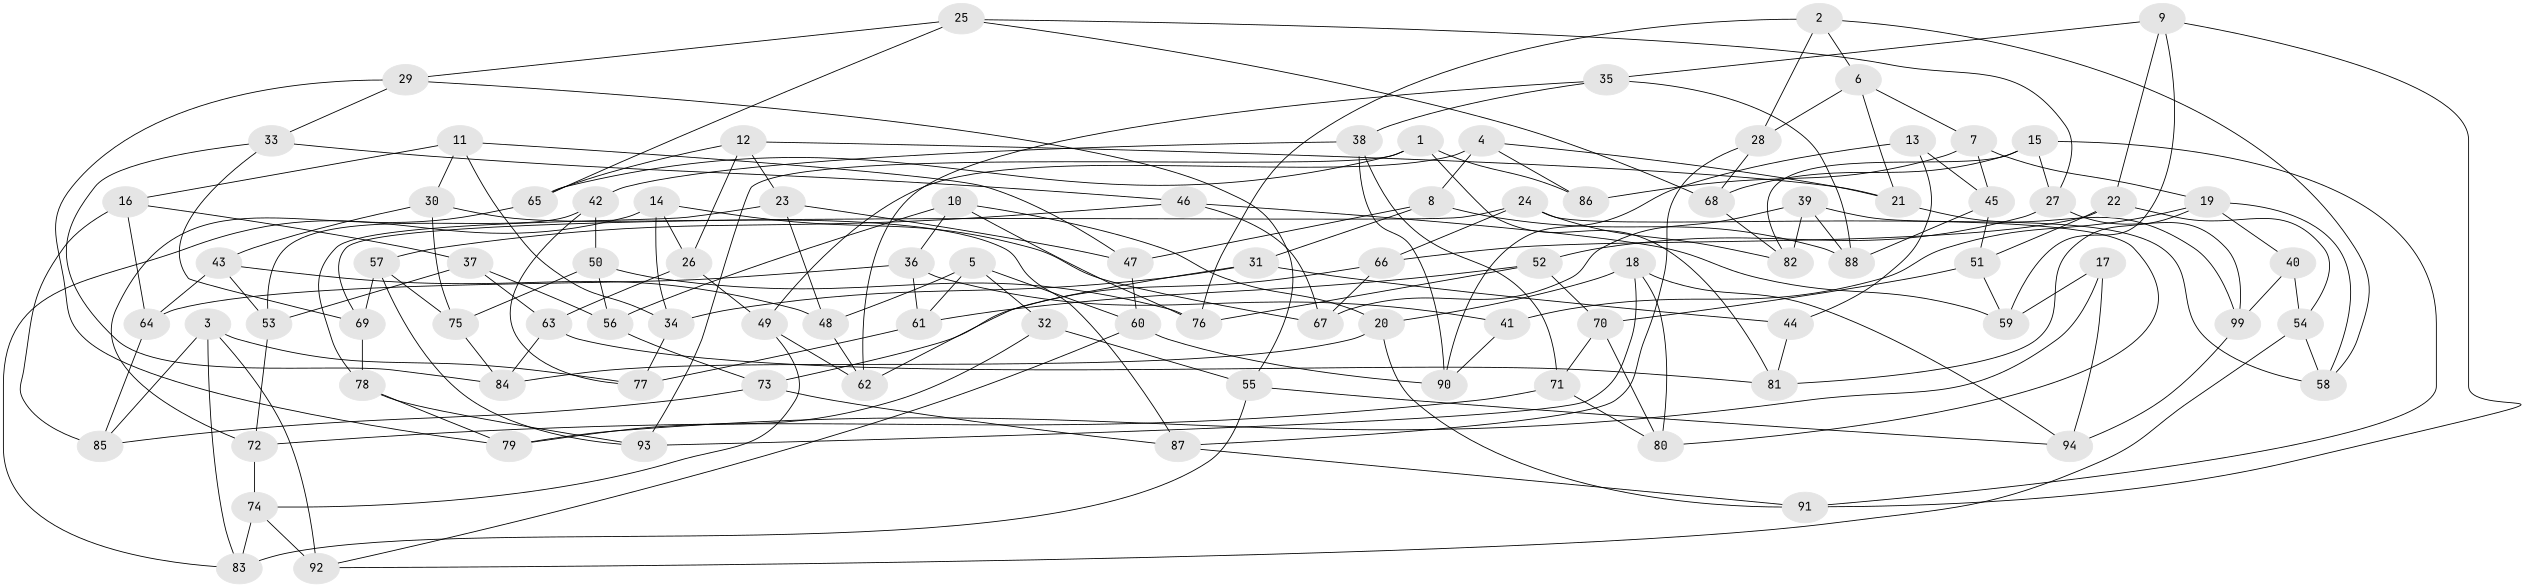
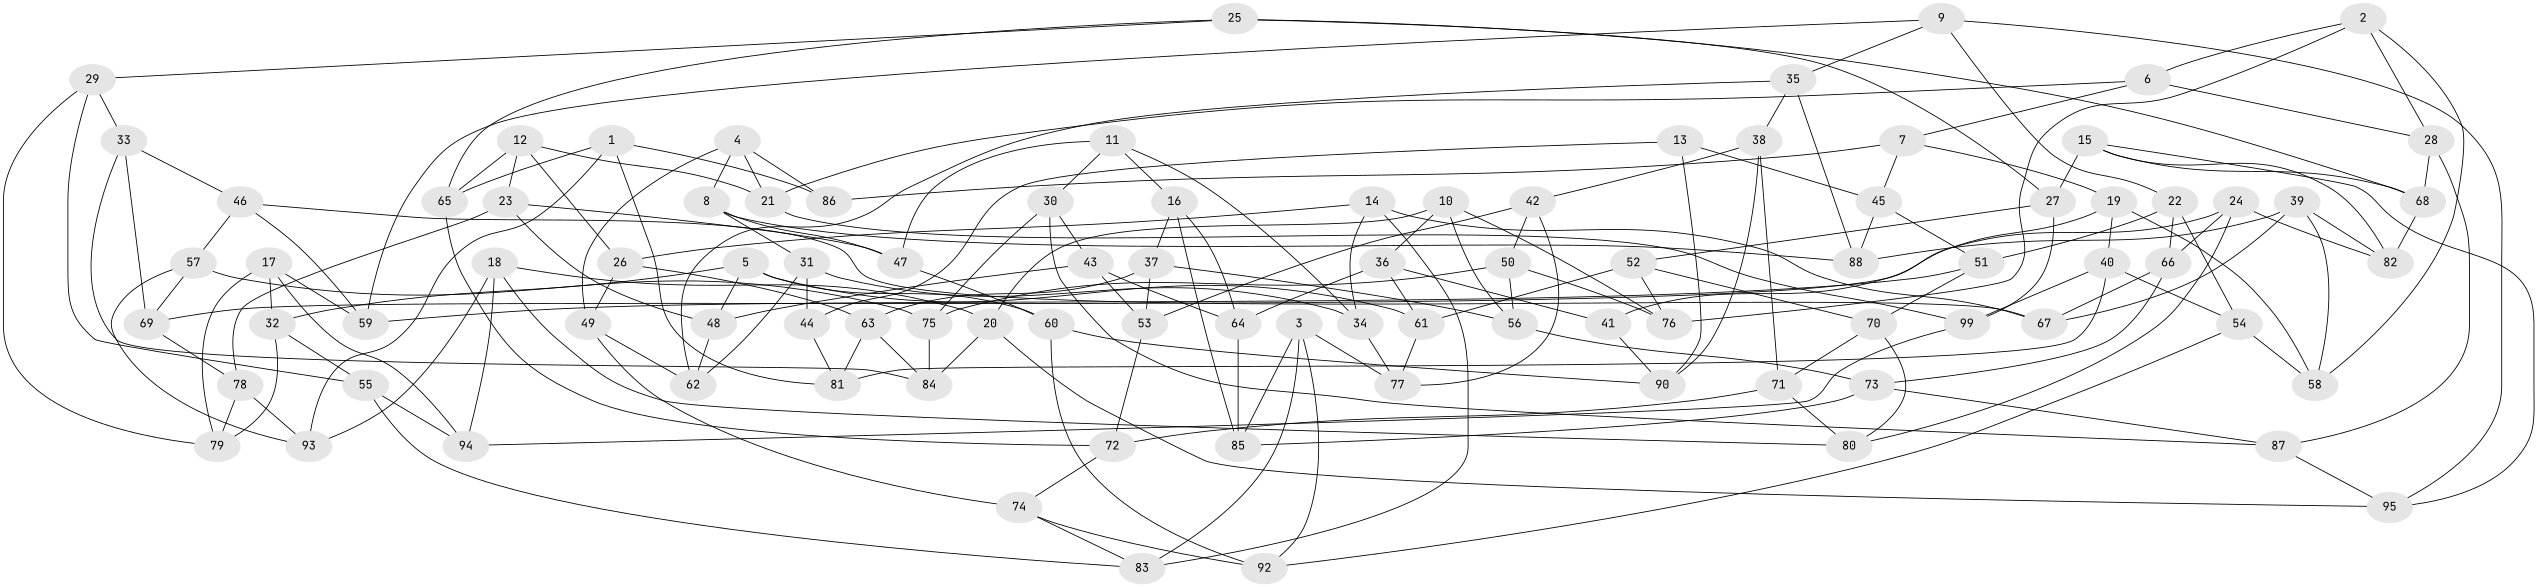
  graph {
    fontname="JetBrains Mono"
    node [color=gray90 fontname="JetBrains Mono" style=filled]
    edge [fontname="JetBrains Mono"]
    1
    65
    81
    86
    93
    72
    2
    6
    28
    58
    76
    21
    7
    68
    87
    3
    77
    83
    85
    92
    4
    8
    49
    31
    47
    88
    n27 [label=99]
    62
    74
    5
    32
    48
    60
    61
    79
    55
    90
    19
    45
    40
    41
    51
    34
    44
    9
    22
    35
    59
-   91
+   91 [label=95]
    54
    66
    38
    10
    20
    36
    56
    84
    64
    73
    11
    16
    30
    37
    43
    75
    12
    23
    26
    78
    63
    13
    14
    67
    15
    27
    82
    52
    53
    17
    94
    18
    80
    70
    24
    69
    25
    29
    33
    46
    57
    42
    71
    50
    39
    1 -- 65
    1 -- 81
    1 -- 86
    1 -- 93
    65 -- 72
    72 -- 74
    2 -- 6
    2 -- 28
    2 -- 58
    2 -- 76
    6 -- 28
    6 -- 21
    6 -- 7
    28 -- 68
    28 -- 87
    21 -- n27
    7 -- 86
    7 -- 19
    7 -- 45
    68 -- 82
    87 -- 91
    3 -- 77
    3 -- 83
    3 -- 85
    3 -- 92
    4 -- 86
    4 -- 21
    4 -- 8
    4 -- 49
    8 -- 31
    8 -- 47
    8 -- 88
    49 -- 62
    49 -- 74
    31 -- 62
    31 -- 34
    31 -- 44
    47 -- 60
    n27 -- 94
    74 -- 83
    74 -- 92
    5 -- 32
    5 -- 48
    5 -- 60
    5 -- 61
    32 -- 79
    32 -- 55
    48 -- 62
    60 -- 92
    60 -- 90
    61 -- 77
    55 -- 83
    55 -- 94
    19 -- 58
    19 -- 40
    19 -- 41
    45 -- 88
    45 -- 51
-   19 -- 81
+   40 -- 81
    40 -- n27
    40 -- 54
    41 -- 90
    51 -- 59
    51 -- 70
    34 -- 77
    44 -- 81
    9 -- 22
    9 -- 35
    9 -- 59
    9 -- 91
    22 -- 51
    22 -- 54
    22 -- 66
    35 -- 88
    35 -- 62
    35 -- 38
    54 -- 58
    54 -- 92
    66 -- 73
    66 -- 67
    38 -- 90
    38 -- 42
    38 -- 71
    10 -- 76
    10 -- 20
    10 -- 36
    10 -- 56
    20 -- 91
    20 -- 84
    36 -- 61
    36 -- 41
    36 -- 64
    56 -- 73
    64 -- 85
    73 -- 87
    73 -- 85
    11 -- 47
    11 -- 34
    11 -- 16
    11 -- 30
    16 -- 85
    16 -- 64
    16 -- 37
    30 -- 87
    30 -- 43
    30 -- 75
    37 -- 56
    37 -- 63
    37 -- 53
    43 -- 48
    43 -- 64
    43 -- 53
    75 -- 84
    12 -- 65
    12 -- 21
    12 -- 23
    12 -- 26
    23 -- 47
    23 -- 48
    23 -- 78
    26 -- 49
    26 -- 63
    78 -- 93
    78 -- 79
    63 -- 81
    63 -- 84
    13 -- 90
    13 -- 45
    13 -- 44
    14 -- 83
    14 -- 34
    14 -- 26
    14 -- 67
    15 -- 68
    15 -- 91
    15 -- 27
    15 -- 82
    27 -- n27
    27 -- 52
    52 -- 76
    52 -- 61
    52 -- 70
    53 -- 72
+   17 -- 32
    17 -- 79
    17 -- 59
    17 -- 94
    18 -- 93
    18 -- 20
    18 -- 94
    18 -- 80
    70 -- 80
    70 -- 71
    24 -- 66
    24 -- 82
    24 -- 80
    24 -- 69
    69 -- 78
    25 -- 65
    25 -- 68
    25 -- 27
    25 -- 29
    29 -- 79
    29 -- 55
    29 -- 33
    33 -- 84
    33 -- 69
    33 -- 46
    46 -- 59
    46 -- 67
    46 -- 57
    57 -- 93
    57 -- 75
    57 -- 69
    42 -- 77
    42 -- 53
    42 -- 50
    71 -- 72
    71 -- 80
    50 -- 76
    50 -- 56
    50 -- 75
    39 -- 58
    39 -- 88
    39 -- 67
    39 -- 82
  }
